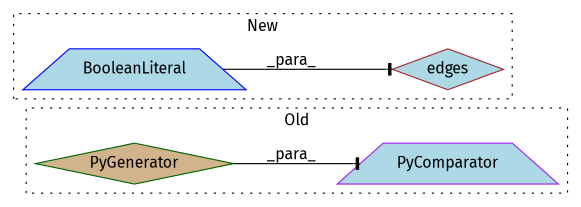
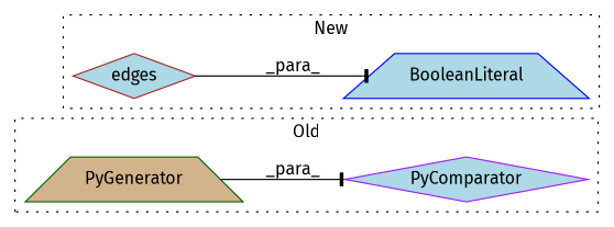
  digraph {
    fontname="Fira Sans"
    rankdir=LR
    node [fillcolor=lightblue fontname="Fira Sans" shape=diamond style=filled]
    edge [arrowhead=tee fontname="Fira Sans"]
-   n1 [a=107 color=darkgreen fillcolor=tan l=266 label=PyGenerator s=4046]
-   n2 [a=113 color=purple l=23 label=PyComparator s=4276 shape=trapezium]
+   n1 [a=107 color=darkgreen fillcolor=tan l=266 label=PyGenerator s=4046 shape=trapezium]
+   n2 [a=113 color=purple l=23 label=PyComparator s=4276]
    n3 [a=32 color=brown l="6,1" label=edges s="4294,4304"]
    n4 [a=9 color=blue l=4 label=BooleanLiteral s=4300 shape=trapezium]
    subgraph cluster_1 {
      label=Old
      style=dotted
      n1
      n2
    }
    subgraph cluster_2 {
      label=New
      style=dotted
      n3
      n4
    }
    n1 -> n2 [label=_para_]
-   n4 -> n3 [label=_para_]
+   n3 -> n4 [label=_para_]
  }
